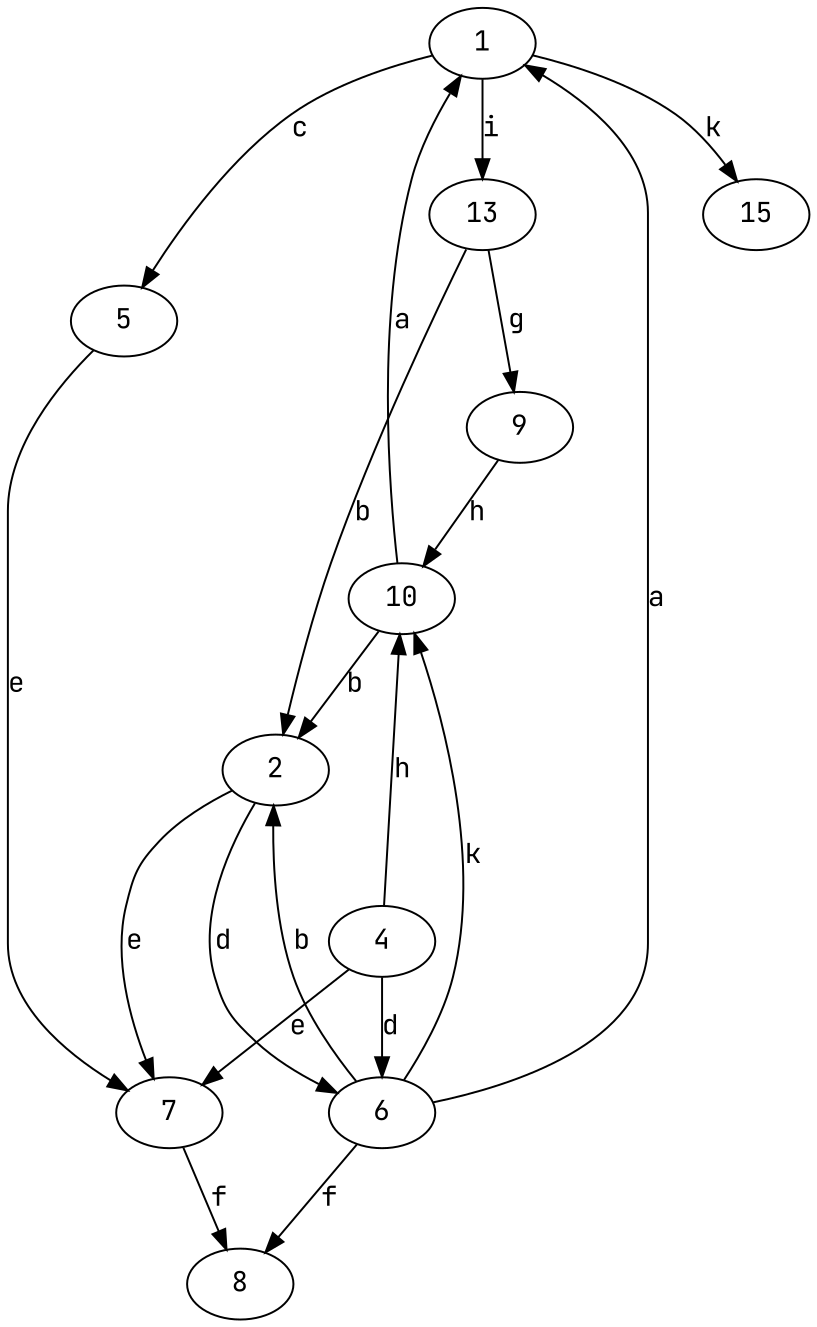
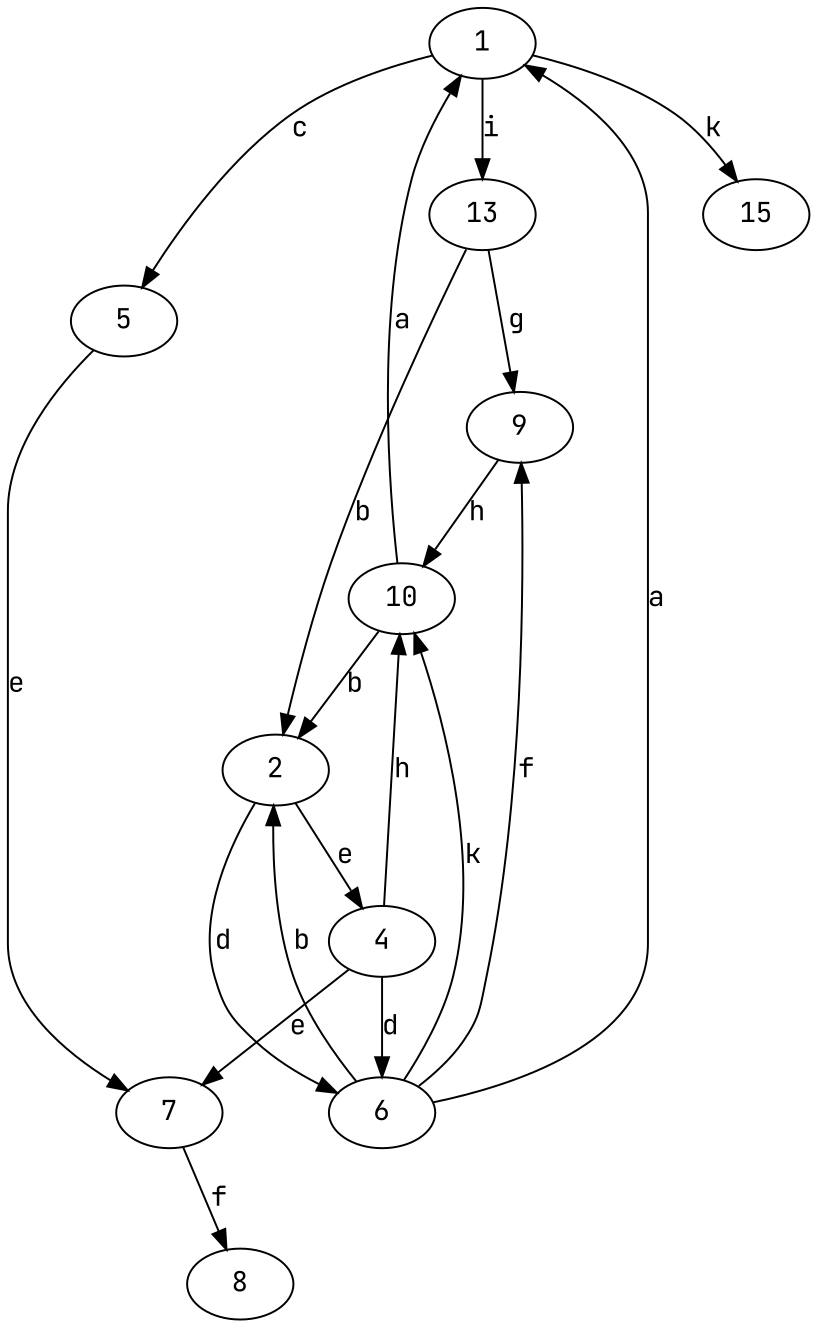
  strict digraph {
    fontname="JetBrains Mono"
    node [fontname="JetBrains Mono"]
    edge [fontname="JetBrains Mono"]
    1
    5
    13
    15
    7
    9
    10
    2
    6
    8
    n11 [label=4]
    1 -> 5 [label=c]
    1 -> 13 [label=i]
    1 -> 15 [label=k]
    5 -> 7 [label=e]
    13 -> 9 [label=g]
    13 -> 2 [label=b]
    7 -> 8 [label=f]
    9 -> 10 [label=h]
    10 -> 1 [label=a]
    10 -> 2 [label=b]
-   2 -> 7 [label=e]
+   2 -> n11 [label=e]
    2 -> 6 [label=d]
    6 -> 1 [label=a]
    6 -> 10 [label=k]
    6 -> 2 [label=b]
-   6 -> 8 [label=f]
+   6 -> 9 [label=f]
    n11 -> 7 [label=e]
    n11 -> 10 [label=h]
    n11 -> 6 [label=d]
  }
